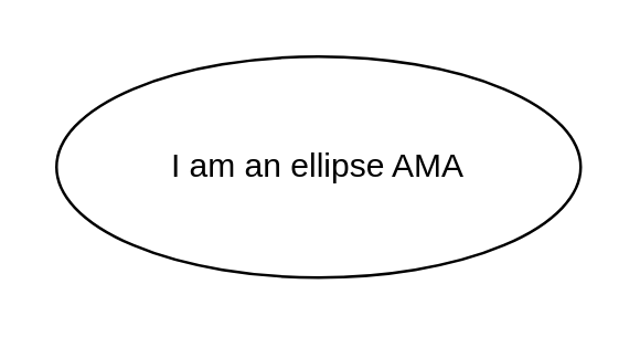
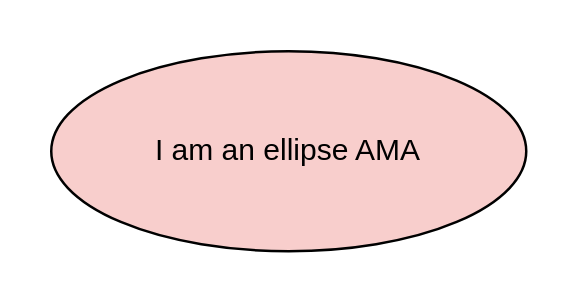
  <mxCell id="0" />
  <mxCell id="1" parent="0" />
- <mxCell id="2" value="I am an ellipse AMA" style="ellipse;whiteSpace=wrap;html=1;" vertex="1" parent="1"><mxGeometry x="20" y="20" width="190" height="80" as="geometry" /></mxCell>
+ <mxCell id="2" value="I am an ellipse AMA" style="ellipse;whiteSpace=wrap;html=1;fillColor=#f8cecc;" vertex="1" parent="1"><mxGeometry x="20" y="20" width="190" height="80" as="geometry" /></mxCell>
